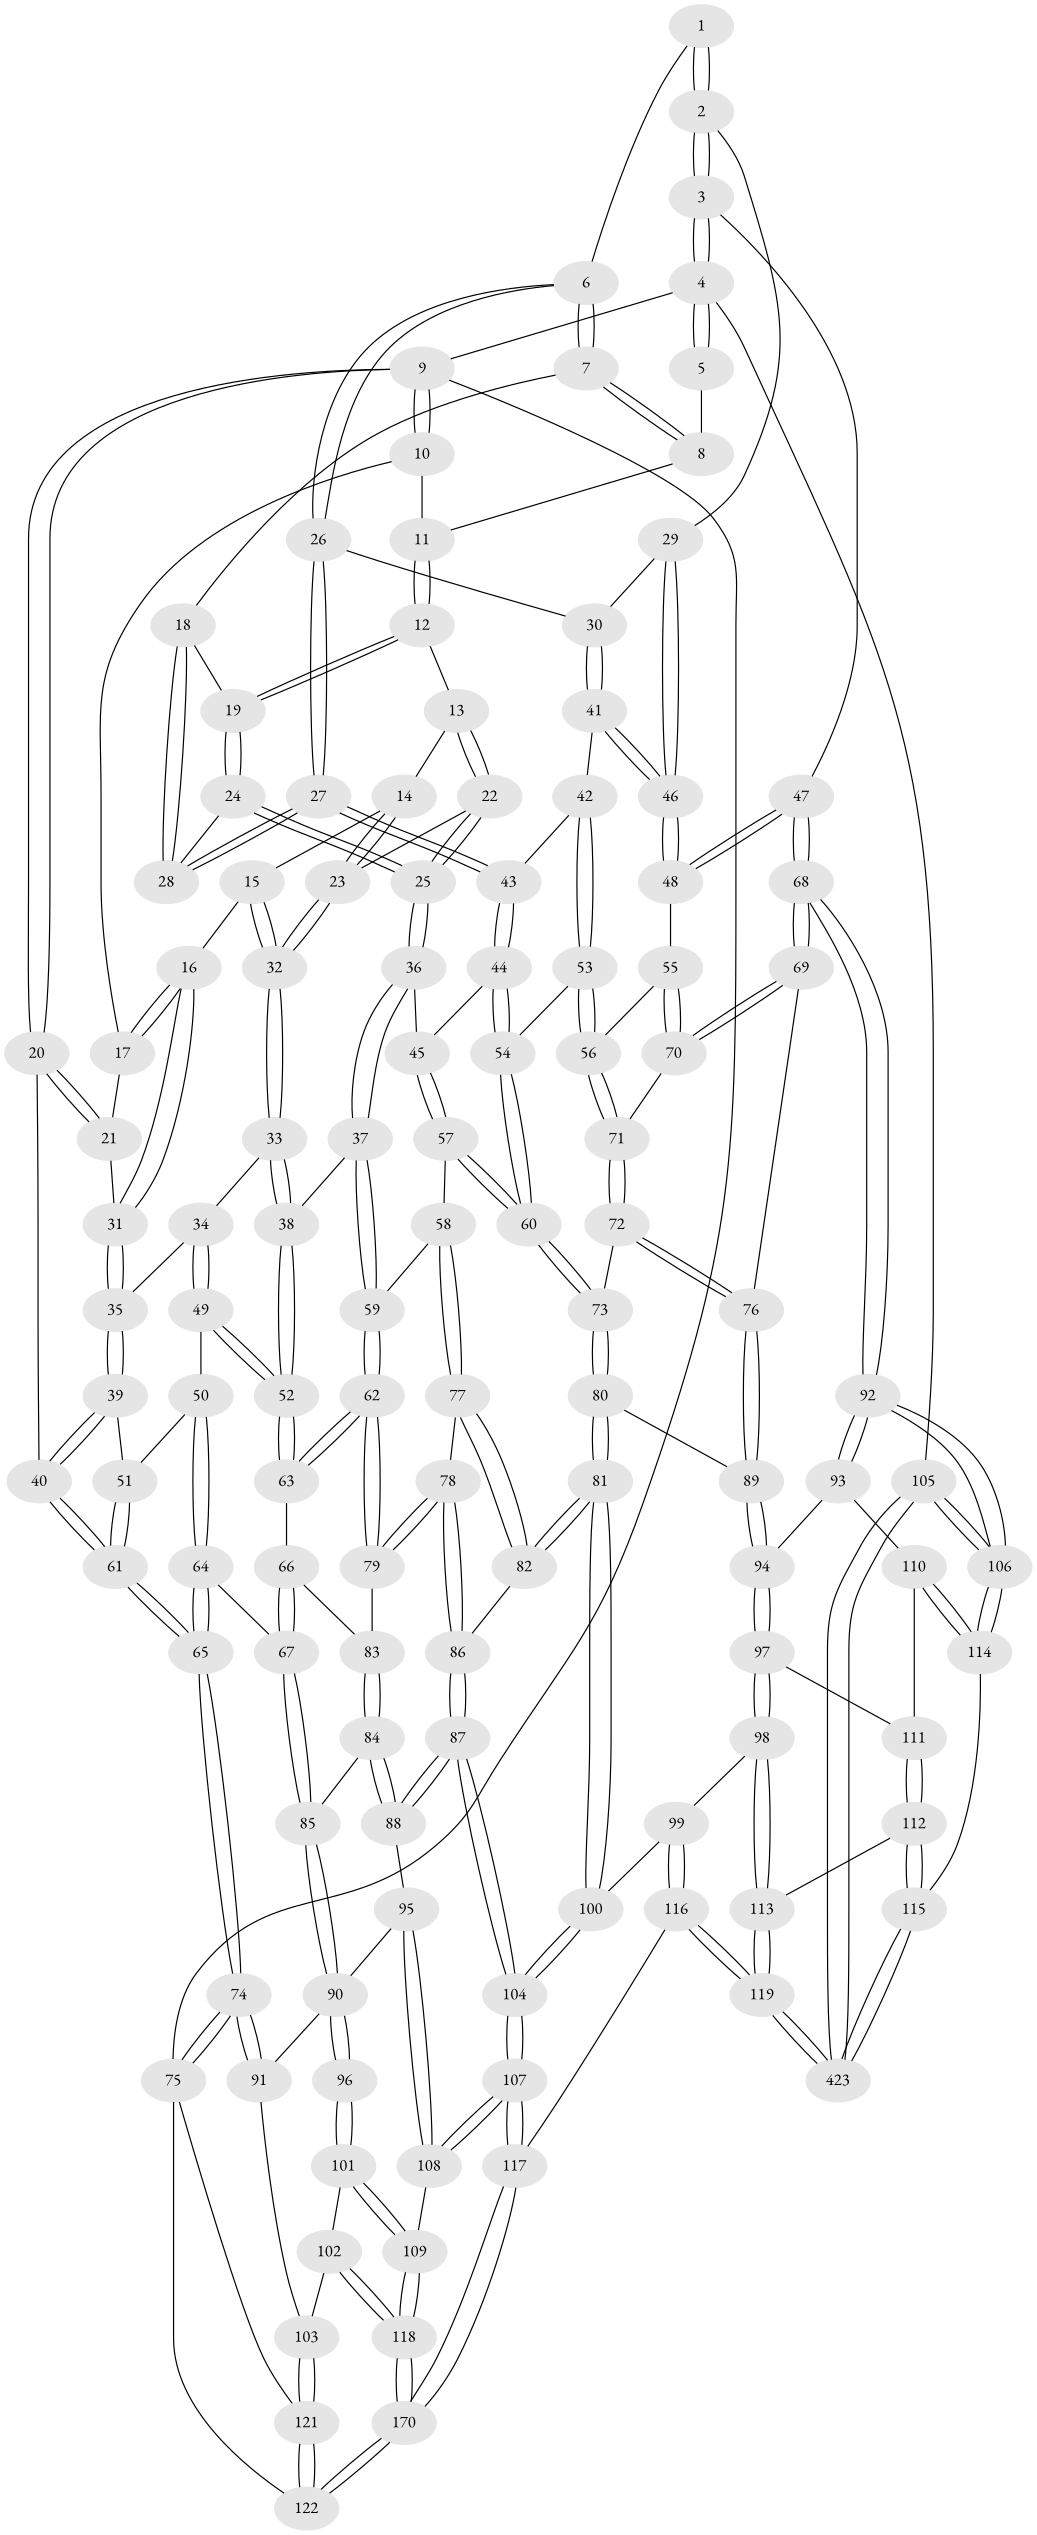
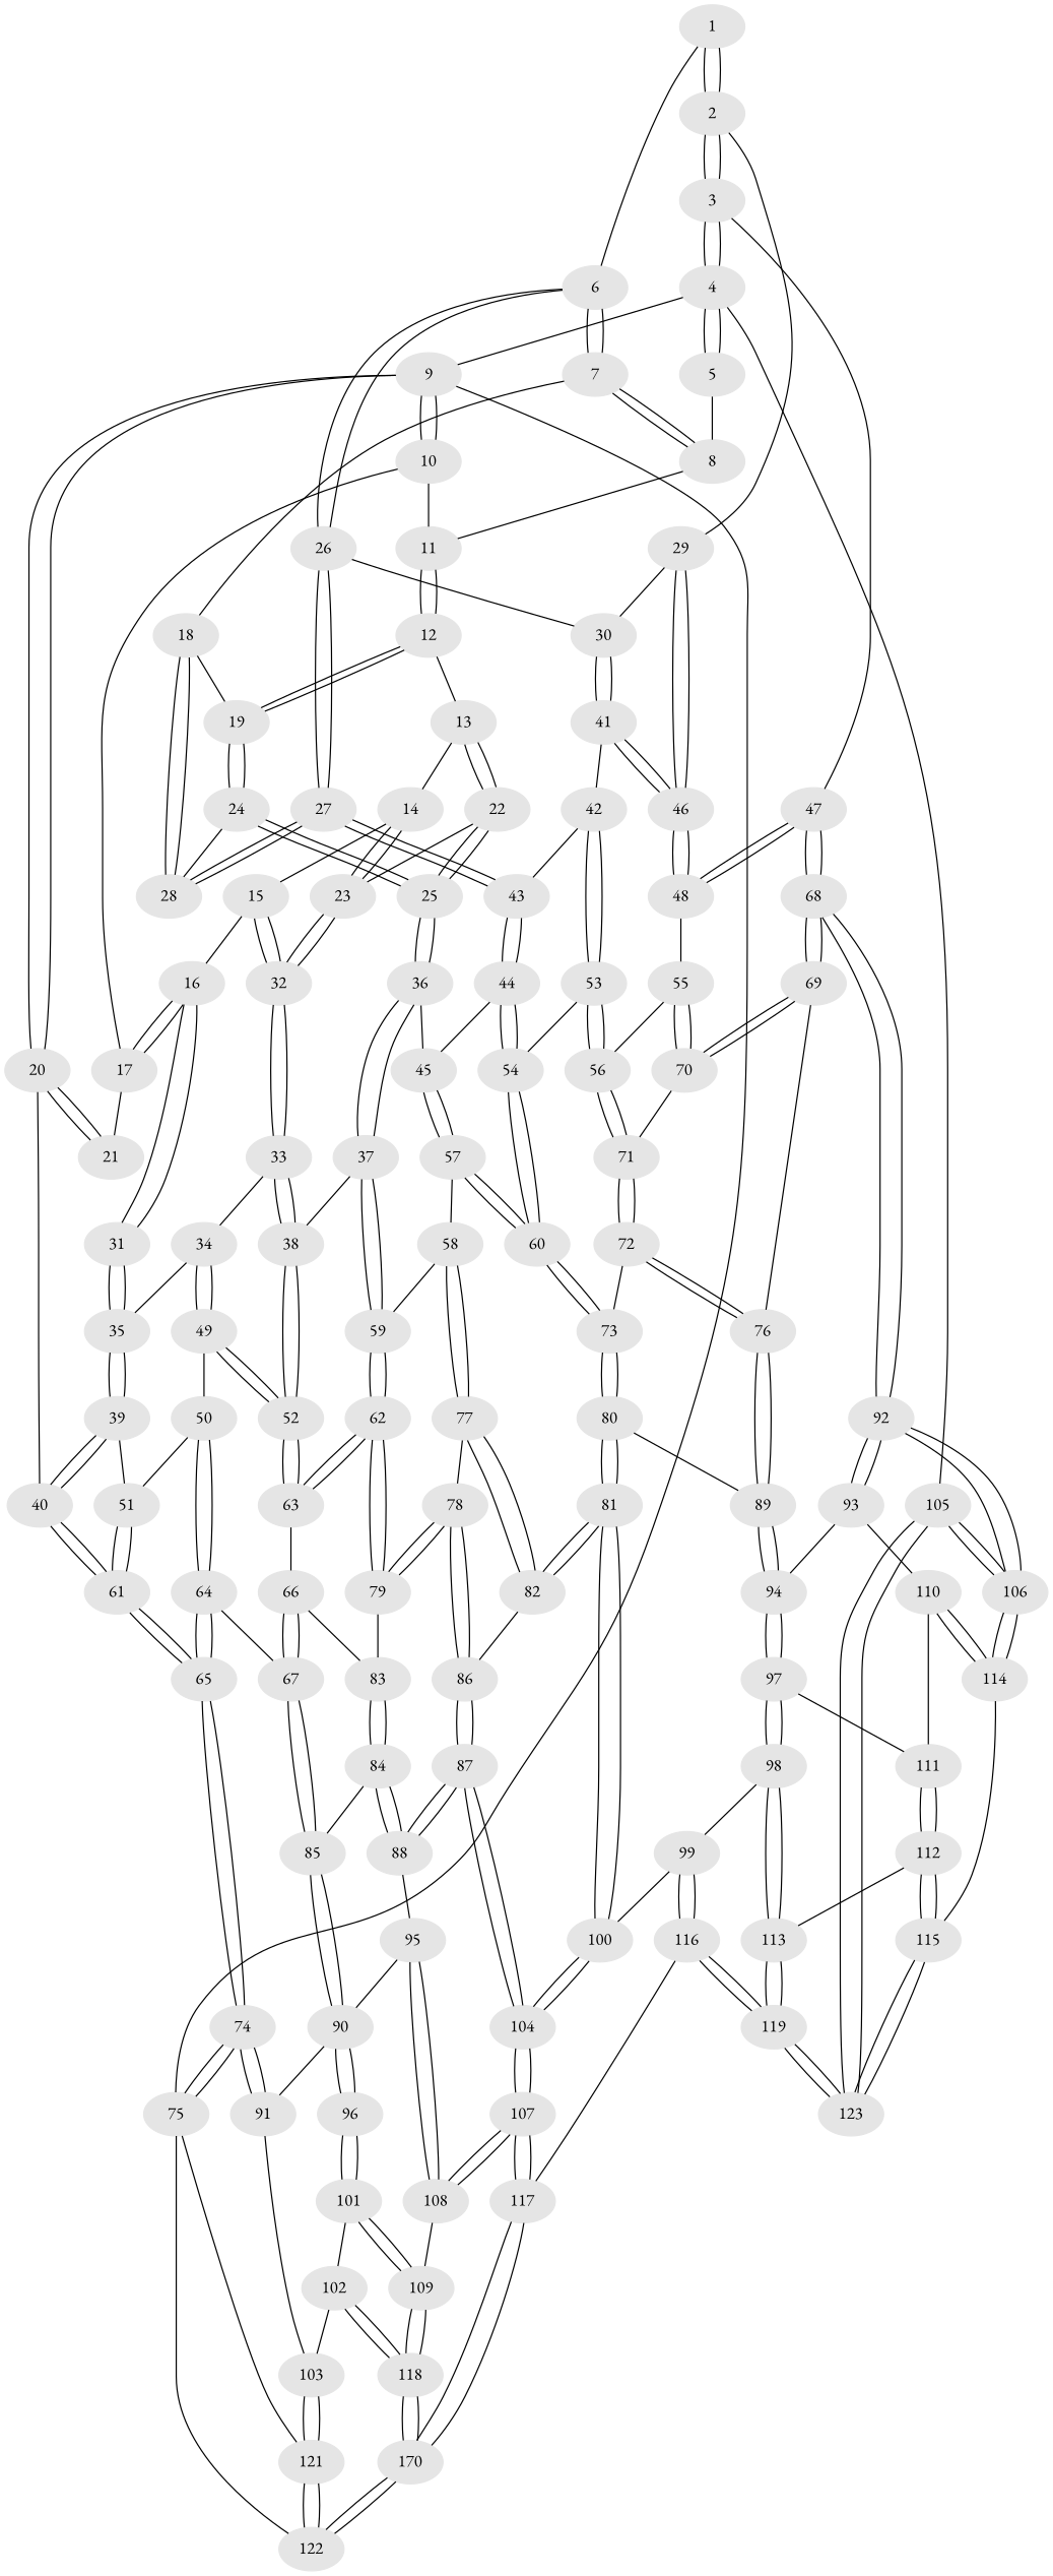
  graph {
    fontname="EB Garamond"
    node [color=gray90 fontname="EB Garamond" style=filled]
    edge [fontname="EB Garamond"]
    1
    2
    6
    3
    29
    7
    26
    4
    47
    30
    46
    5
    9
    105
    48
    68
    8
    10
    20
    75
    106
-   123 [label=423]
+   123
    11
    18
    27
    19
    28
    12
    17
    21
    40
    121
    122
    13
    14
    22
    24
    15
    23
    25
    16
    32
    31
    33
    35
    61
    36
    37
    45
    43
    41
    44
    42
    39
    34
    38
    49
    52
    50
    51
    59
    57
    62
    63
    65
    53
    54
    56
    60
    58
    55
    69
    92
    70
    64
    67
    66
    71
    73
    72
    77
    78
    82
    79
    80
    74
    83
    85
    91
    84
    90
    76
    93
    89
    81
    103
    94
    86
    87
    100
    104
    88
    95
    96
    107
    108
    97
    101
    110
    114
    111
    98
    109
    102
    99
    113
    112
    116
    119
    117
    118
    n122 [label=170]
    115
    1 -- 2
    1 -- 2
    1 -- 6
    2 -- 3
    2 -- 3
    2 -- 29
    6 -- 7
    6 -- 7
    6 -- 26
    6 -- 26
    3 -- 4
    3 -- 4
    3 -- 47
    29 -- 30
    29 -- 46
    29 -- 46
    7 -- 8
    7 -- 8
    7 -- 18
    26 -- 30
    26 -- 27
    26 -- 27
    4 -- 5
    4 -- 5
    4 -- 9
    4 -- 105
    47 -- 48
    47 -- 48
    47 -- 68
    47 -- 68
    30 -- 41
    30 -- 41
    46 -- 48
    46 -- 48
    5 -- 8
    9 -- 10
    9 -- 10
    9 -- 20
    9 -- 20
    9 -- 75
    105 -- 106
    105 -- 106
    105 -- 123
    105 -- 123
    48 -- 55
    68 -- 69
    68 -- 69
    68 -- 92
    68 -- 92
    8 -- 11
    10 -- 11
    10 -- 17
    20 -- 21
    20 -- 21
    20 -- 40
    75 -- 121
    75 -- 122
    106 -- 114
    106 -- 114
    11 -- 12
    11 -- 12
    18 -- 19
    18 -- 28
    18 -- 28
    27 -- 28
    27 -- 28
    27 -- 43
    27 -- 43
    19 -- 24
    19 -- 24
    12 -- 19
    12 -- 19
    12 -- 13
    17 -- 21
-   21 -- 31
    40 -- 61
    40 -- 61
    121 -- 122
    121 -- 122
    13 -- 14
    13 -- 22
    13 -- 22
    14 -- 15
    14 -- 23
    14 -- 23
    22 -- 23
    22 -- 25
    22 -- 25
    24 -- 28
    24 -- 25
    24 -- 25
    15 -- 16
    15 -- 32
    15 -- 32
    23 -- 32
    23 -- 32
    25 -- 36
    25 -- 36
    16 -- 17
    16 -- 17
    16 -- 31
    16 -- 31
    32 -- 33
    32 -- 33
    31 -- 35
    31 -- 35
    33 -- 34
    33 -- 38
    33 -- 38
    35 -- 39
    35 -- 39
    61 -- 65
    61 -- 65
    36 -- 37
    36 -- 37
    36 -- 45
    37 -- 38
    37 -- 59
    37 -- 59
    45 -- 57
    45 -- 57
    43 -- 44
    43 -- 44
    41 -- 46
    41 -- 46
    41 -- 42
    44 -- 45
    44 -- 54
    44 -- 54
    42 -- 43
    42 -- 53
    42 -- 53
    39 -- 40
    39 -- 40
    39 -- 51
    34 -- 35
    34 -- 49
    34 -- 49
    38 -- 52
    38 -- 52
    49 -- 52
    49 -- 52
    49 -- 50
    52 -- 63
    52 -- 63
    50 -- 51
    50 -- 64
    50 -- 64
    51 -- 61
    51 -- 61
    59 -- 62
    59 -- 62
    57 -- 60
    57 -- 60
    57 -- 58
    62 -- 63
    62 -- 63
    62 -- 79
    62 -- 79
    63 -- 66
    65 -- 74
    65 -- 74
    53 -- 54
    53 -- 56
    53 -- 56
    54 -- 60
    54 -- 60
    56 -- 71
    56 -- 71
    60 -- 73
    60 -- 73
    58 -- 59
    58 -- 77
    58 -- 77
    55 -- 56
    55 -- 70
    55 -- 70
    69 -- 70
    69 -- 70
    69 -- 76
    92 -- 106
    92 -- 106
    92 -- 93
    92 -- 93
    70 -- 71
    64 -- 65
    64 -- 65
    64 -- 67
    67 -- 85
    67 -- 85
    66 -- 67
    66 -- 67
    66 -- 83
    71 -- 72
    71 -- 72
    73 -- 80
    73 -- 80
    72 -- 73
    72 -- 76
    72 -- 76
    77 -- 78
    77 -- 82
    77 -- 82
    78 -- 79
    78 -- 79
    78 -- 86
    78 -- 86
    82 -- 86
    79 -- 83
    80 -- 89
    80 -- 81
    80 -- 81
    74 -- 75
    74 -- 75
    74 -- 91
    74 -- 91
    83 -- 84
    83 -- 84
    85 -- 90
    85 -- 90
    91 -- 103
    84 -- 85
    84 -- 88
    84 -- 88
    90 -- 91
    90 -- 96
    90 -- 96
    76 -- 89
    76 -- 89
    93 -- 94
    93 -- 110
    89 -- 94
    89 -- 94
    81 -- 82
    81 -- 82
    81 -- 100
    81 -- 100
    103 -- 121
    103 -- 121
    94 -- 97
    94 -- 97
    86 -- 87
    86 -- 87
    87 -- 104
    87 -- 104
    87 -- 88
    87 -- 88
    100 -- 104
    100 -- 104
    104 -- 107
    104 -- 107
    88 -- 95
    95 -- 90
    95 -- 108
    95 -- 108
    96 -- 101
    96 -- 101
    107 -- 108
    107 -- 108
    107 -- 117
    107 -- 117
    108 -- 109
    97 -- 111
    97 -- 98
    97 -- 98
    101 -- 109
    101 -- 109
    101 -- 102
    110 -- 114
    110 -- 114
    110 -- 111
    114 -- 115
    111 -- 112
    111 -- 112
    98 -- 99
    98 -- 113
    98 -- 113
    109 -- 118
    109 -- 118
    102 -- 103
    102 -- 118
    102 -- 118
    99 -- 100
    99 -- 116
    99 -- 116
    113 -- 119
    113 -- 119
    112 -- 113
    112 -- 115
    112 -- 115
    116 -- 119
    116 -- 119
    116 -- 117
    119 -- 123
    119 -- 123
    117 -- n122
    117 -- n122
    118 -- n122
    118 -- n122
    n122 -- 122
    n122 -- 122
    115 -- 123
    115 -- 123
  }
